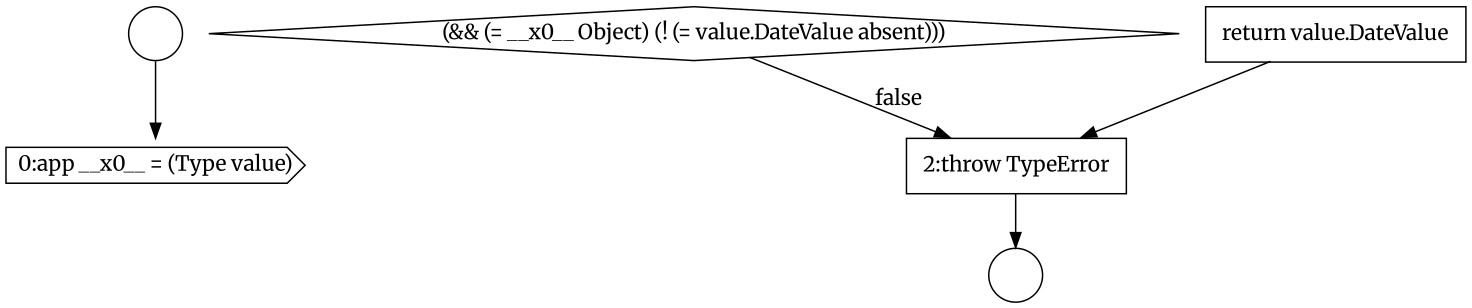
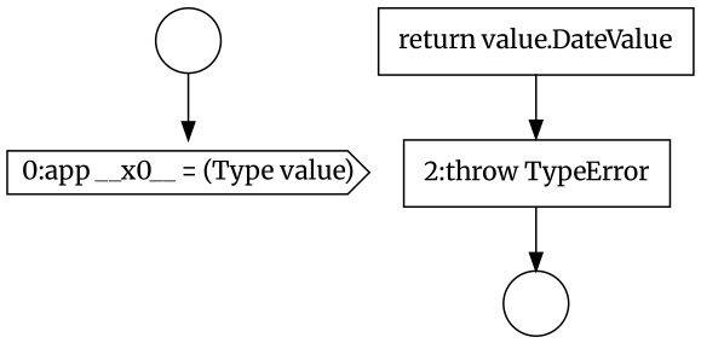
  digraph {
    fontname=Merriweather
    node [color=black fillcolor=white fontname=Merriweather shape=none style=filled]
    edge [color=black fontname=Merriweather]
    n1 [label=<<font color="black">0:app __x0__ = (Type value)</font>> shape=cds]
-   n2 [label=<<font color="black">(&amp;&amp; (= __x0__ Object) (! (= value.DateValue absent)))</font>> shape=diamond]
    n3 [label=<<font color="black">     <table border="0" cellborder="1" cellspacing="0" cellpadding="10">       <tr><td align="left">2:throw TypeError</td></tr>     </table>   </font>> margin=0]
    n4 [label=<<font color="black">     <table border="0" cellborder="1" cellspacing="0" cellpadding="10">       <tr><td align="left">return value.DateValue</td></tr>     </table>   </font>> margin=0]
    n5 [label=" " shape=circle]
    n6 [label=" " shape=circle]
-   n2 -> n3 [label=<<font color="black">false</font>>]
    n3 -> n5
    n4 -> n3
    n6 -> n1
  }
